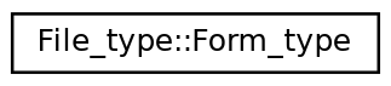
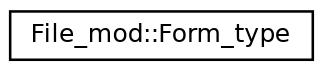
  digraph {
    rankdir=LR
-   n1 [color=black fillcolor=white fontname=Helvetica fontsize=10 height=0.2 label="File_type::Form_type" shape=record style=filled width=0.4]
+   n1 [color=black fillcolor=white fontname=Helvetica fontsize=10 height=0.2 label="File_mod::Form_type" shape=record style=filled width=0.4]
  }
